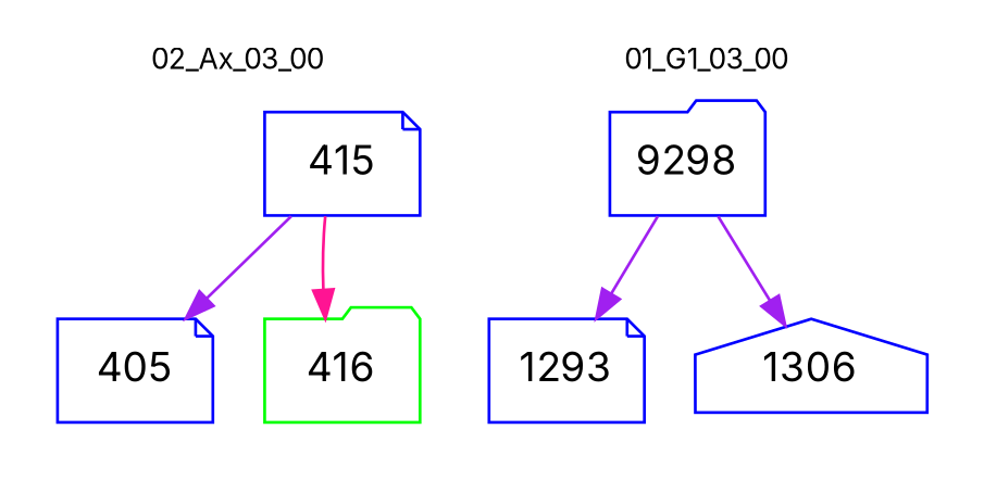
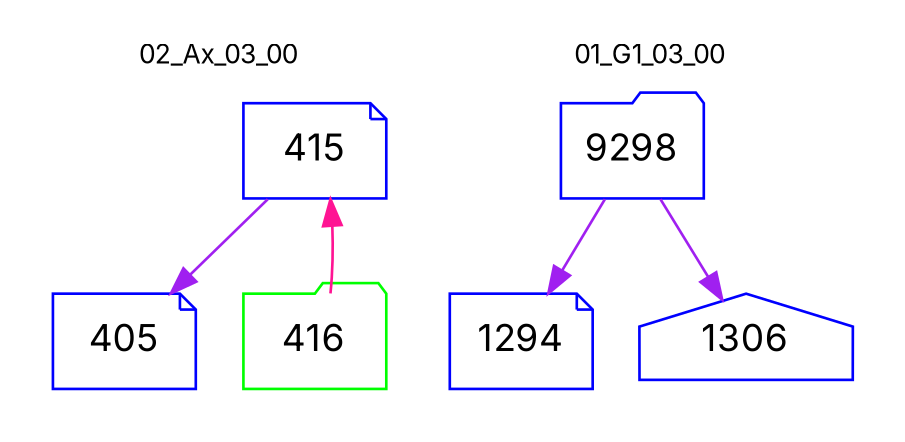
  digraph {
    fontname=Inter
    node [color=blue fontname=Inter shape=note]
    edge [color=purple fontname=Inter]
    n1 [label=415]
    n2 [label=405]
    n3 [color=green label=416 shape=folder]
    n4 [label=9298 shape=folder]
-   n5 [label=1293]
+   n5 [label=1294]
    n6 [label=1306 shape=house]
    subgraph cluster_1 {
      color=white
      fontsize=10
      label="02_Ax_03_00"
      n1
      n2
      n3
    }
    subgraph cluster_2 {
      color=white
      fontsize=10
      label="01_G1_03_00"
      n4
      n5
      n6
    }
    n1 -> n2
-   n1 -> n3 [color=deeppink]
+   n3 -> n1 [color=deeppink]
    n4 -> n5
    n4 -> n6
  }
